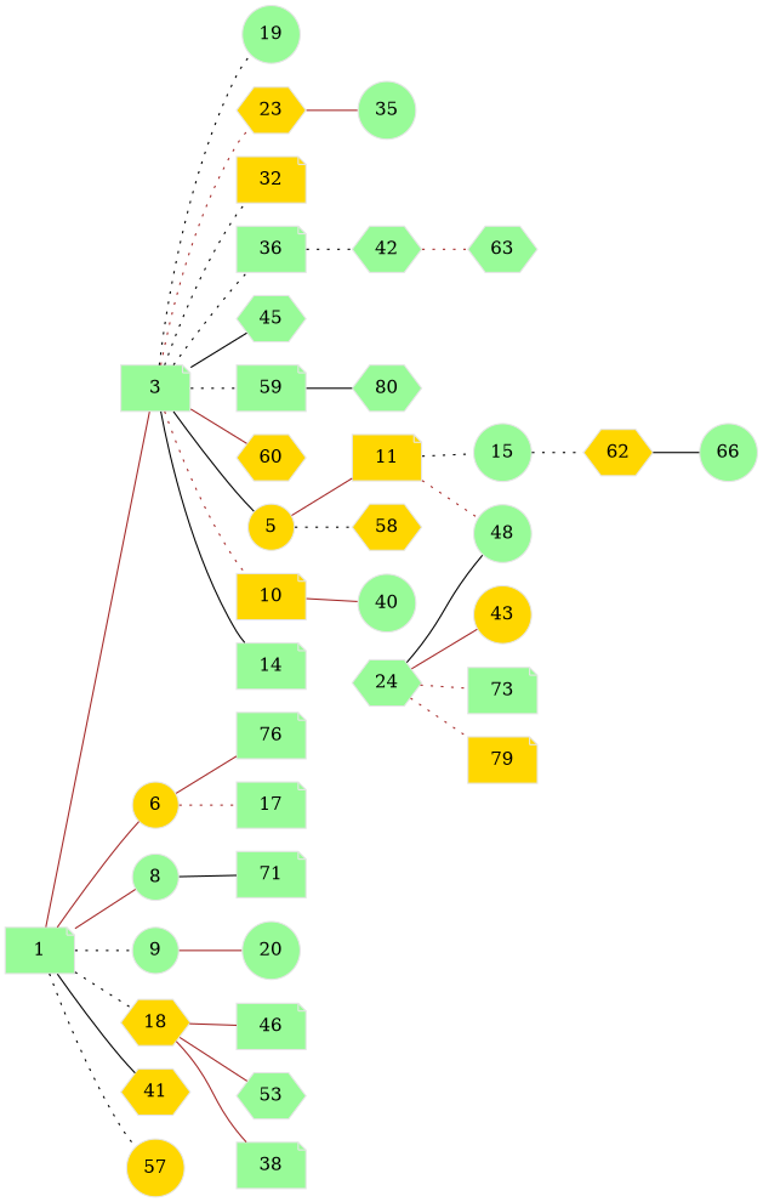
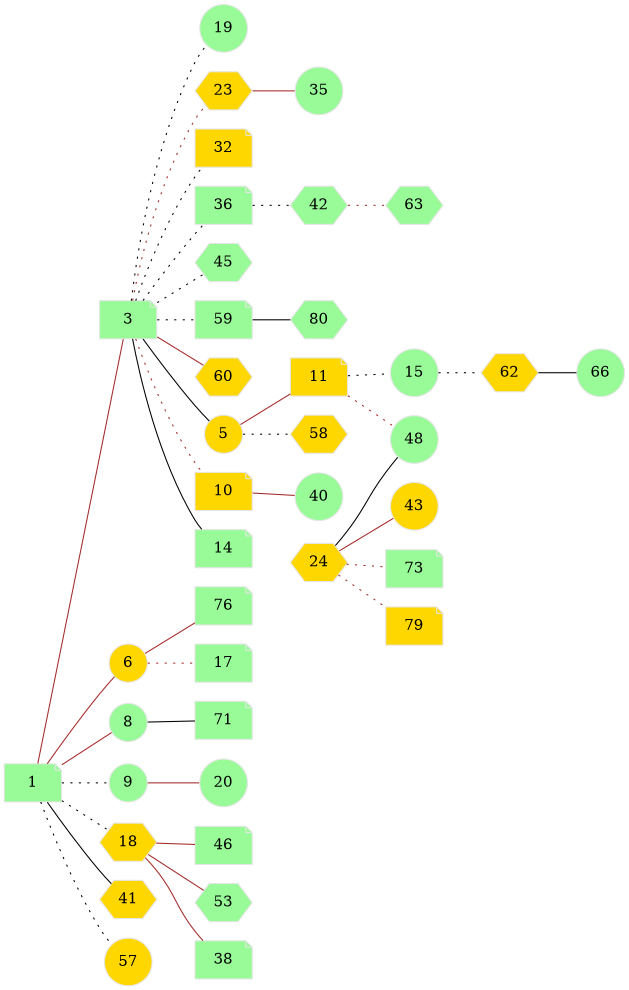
  graph {
    rankdir=LR
    node [color=gray90 fillcolor=palegreen shape=note style=filled]
    edge [color=brown style=solid]
    1 [super="+2"]
    3 [super="+4+13+7+12+78"]
    6 [fillcolor=gold shape=circle]
    8 [shape=circle super="+26"]
    9 [shape=circle super="+37"]
    18 [fillcolor=gold shape=hexagon super="+34+27"]
    41 [fillcolor=gold shape=hexagon super="+54"]
    57 [fillcolor=gold shape=circle]
    5 [fillcolor=gold shape=circle]
    10 [fillcolor=gold super="+21+25"]
    14 [super="+56"]
    19 [shape=circle super="+22"]
    23 [fillcolor=gold shape=hexagon super="+65"]
    32 [fillcolor=gold super="+50"]
    36
    45 [shape=hexagon super="+61"]
    59
    60 [fillcolor=gold shape=hexagon]
    17 [super="+44"]
    76 [super="+77"]
    71
    20 [shape=circle super="+47"]
    38 [super="+67"]
    46
    53 [shape=hexagon]
    11 [fillcolor=gold super="+16"]
    58 [fillcolor=gold shape=hexagon]
    40 [shape=circle]
    35 [shape=circle super="+68+49"]
    42 [shape=hexagon super="+75"]
    80 [shape=hexagon]
    15 [shape=circle super="+30"]
    48 [shape=circle]
    62 [fillcolor=gold shape=hexagon]
-   24 [shape=hexagon super="+52+29+33"]
+   24 [fillcolor=gold shape=hexagon super="+52+29+33"]
    43 [fillcolor=gold shape=circle super="+74"]
    73
    79 [fillcolor=gold]
    66 [shape=circle]
    63 [shape=hexagon]
    1 -- 3
    1 -- 6
    1 -- 8
    1 -- 9 [color=black style=dotted]
    1 -- 18 [color=black style=dotted]
    1 -- 41 [color=black]
    1 -- 57 [color=black style=dotted]
    3 -- 5 [color=black]
    3 -- 10 [style=dotted]
    3 -- 14 [color=black]
    3 -- 19 [color=black style=dotted]
    3 -- 23 [style=dotted]
    3 -- 32 [color=black style=dotted]
    3 -- 36 [color=black style=dotted]
-   3 -- 45 [color=black]
+   3 -- 45 [color=black style=dotted]
    3 -- 59 [color=black style=dotted]
    3 -- 60
    6 -- 17 [style=dotted]
    6 -- 76
    8 -- 71 [color=black]
    9 -- 20
    18 -- 38
    18 -- 46
    18 -- 53
    5 -- 11
    5 -- 58 [color=black style=dotted]
    10 -- 40
    23 -- 35
    36 -- 42 [color=black style=dotted]
    59 -- 80 [color=black]
    11 -- 15 [color=black style=dotted]
    11 -- 48 [style=dotted]
    42 -- 63 [style=dotted]
    15 -- 62 [color=black style=dotted]
    62 -- 66 [color=black]
    24 -- 48 [color=black]
    24 -- 43
    24 -- 73 [style=dotted]
    24 -- 79 [style=dotted]
  }
